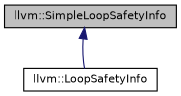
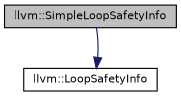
  digraph {
    node [color=black fontname=Helvetica fontsize=10 shape=record]
    n1 [fillcolor=grey75 fontcolor=black height=0.2 label="llvm::SimpleLoopSafetyInfo" style=filled width=0.4]
    n2 [height=0.2 label="llvm::LoopSafetyInfo" width=0.4]
-   n1 -> n2 [color=midnightblue dir=back fontname=Helvetica fontsize=10 labelfontname=Helvetica labelfontsize=10 style=solid]
+   n2 -> n1 [color=midnightblue dir=back fontname=Helvetica fontsize=10 labelfontname=Helvetica labelfontsize=10 style=solid]
  }
